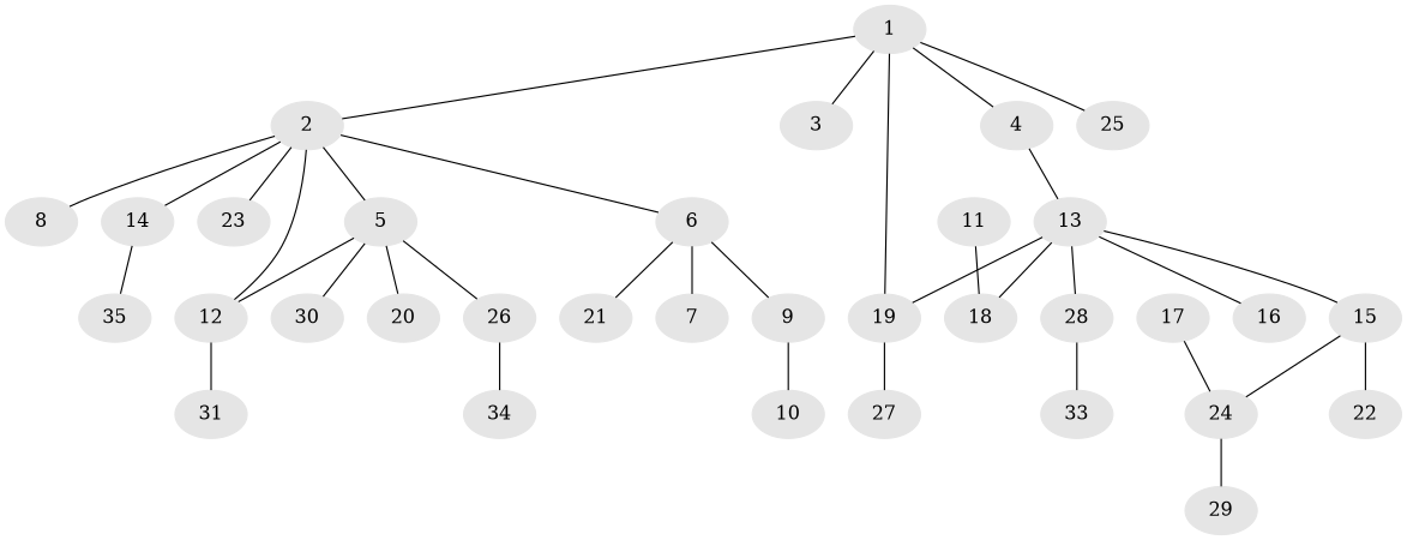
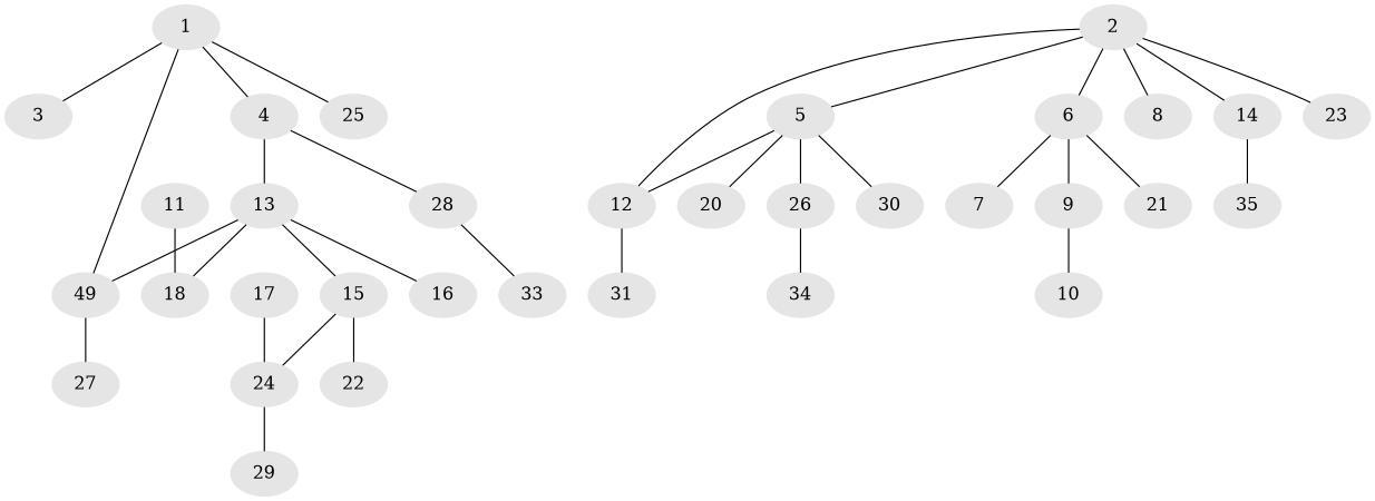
  graph {
    node [color=gray90 style=filled]
    edge [weight=1.0]
    1
    2
    3
    4
-   19
+   19 [label=49]
    25
    5
    6
    8
    12
    14
    23
    13
    27
    20
    26
    30
    7
    9
    21
    11
    18
    31
    35
    15
    16
    28
    17
    24
    34
    10
    22
    33
    29
-   1 -- 2
    1 -- 3
    1 -- 4
    1 -- 19
    1 -- 25
    2 -- 5
    2 -- 6
    2 -- 8
    2 -- 12
    2 -- 14
    2 -- 23
    4 -- 13 [weight=2.0]
    19 -- 27
    5 -- 12
    5 -- 20
    5 -- 26
    5 -- 30
    6 -- 7
    6 -- 9 [weight=2.0]
    6 -- 21
    12 -- 31
    14 -- 35
    13 -- 19
    13 -- 18
    13 -- 15
    13 -- 16
-   13 -- 28
+   4 -- 28
    26 -- 34
    9 -- 10
    11 -- 18
    15 -- 24
    15 -- 22
    28 -- 33
    17 -- 24
    24 -- 29 [weight=3.0]
  }
